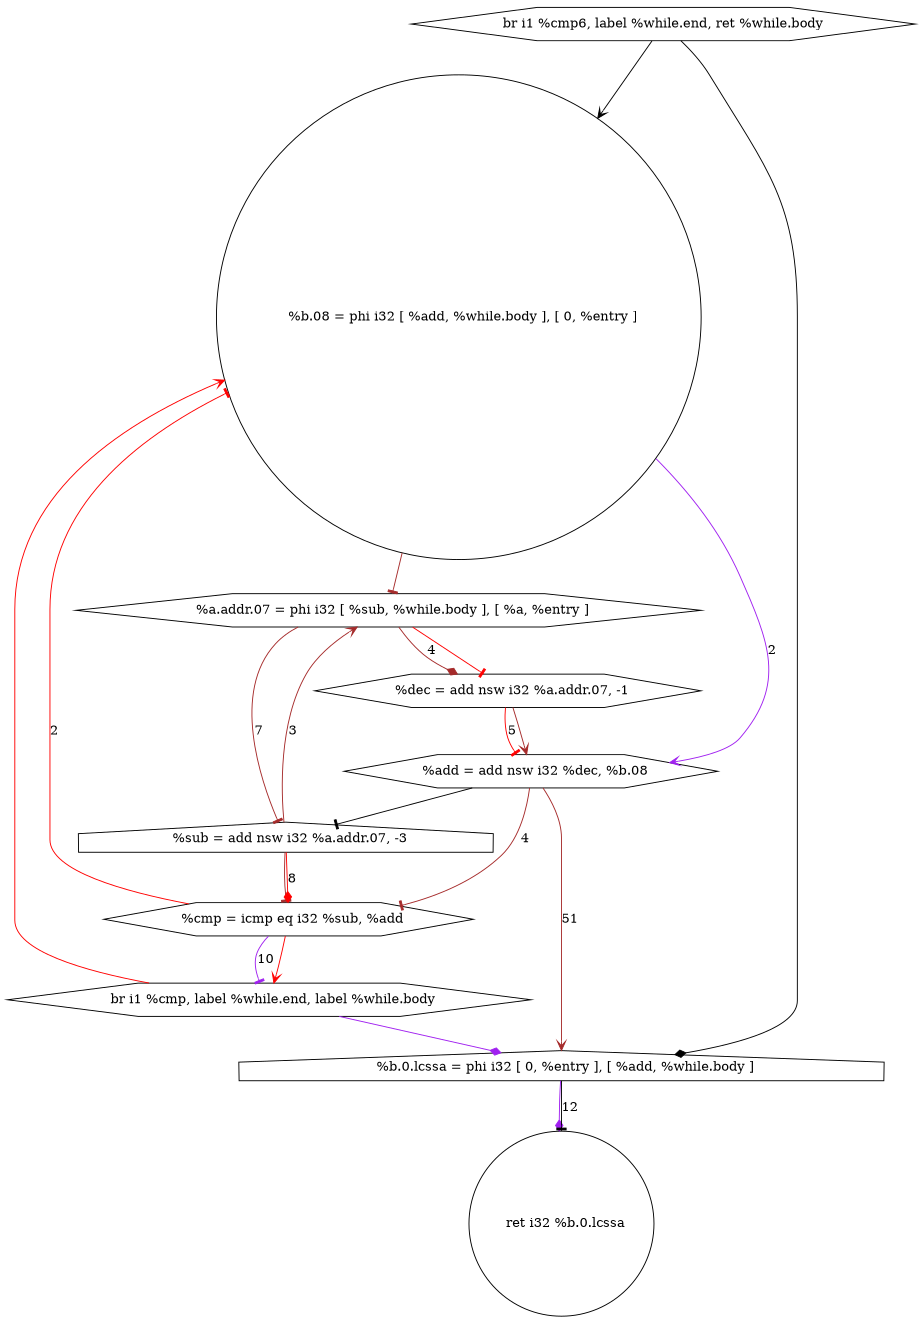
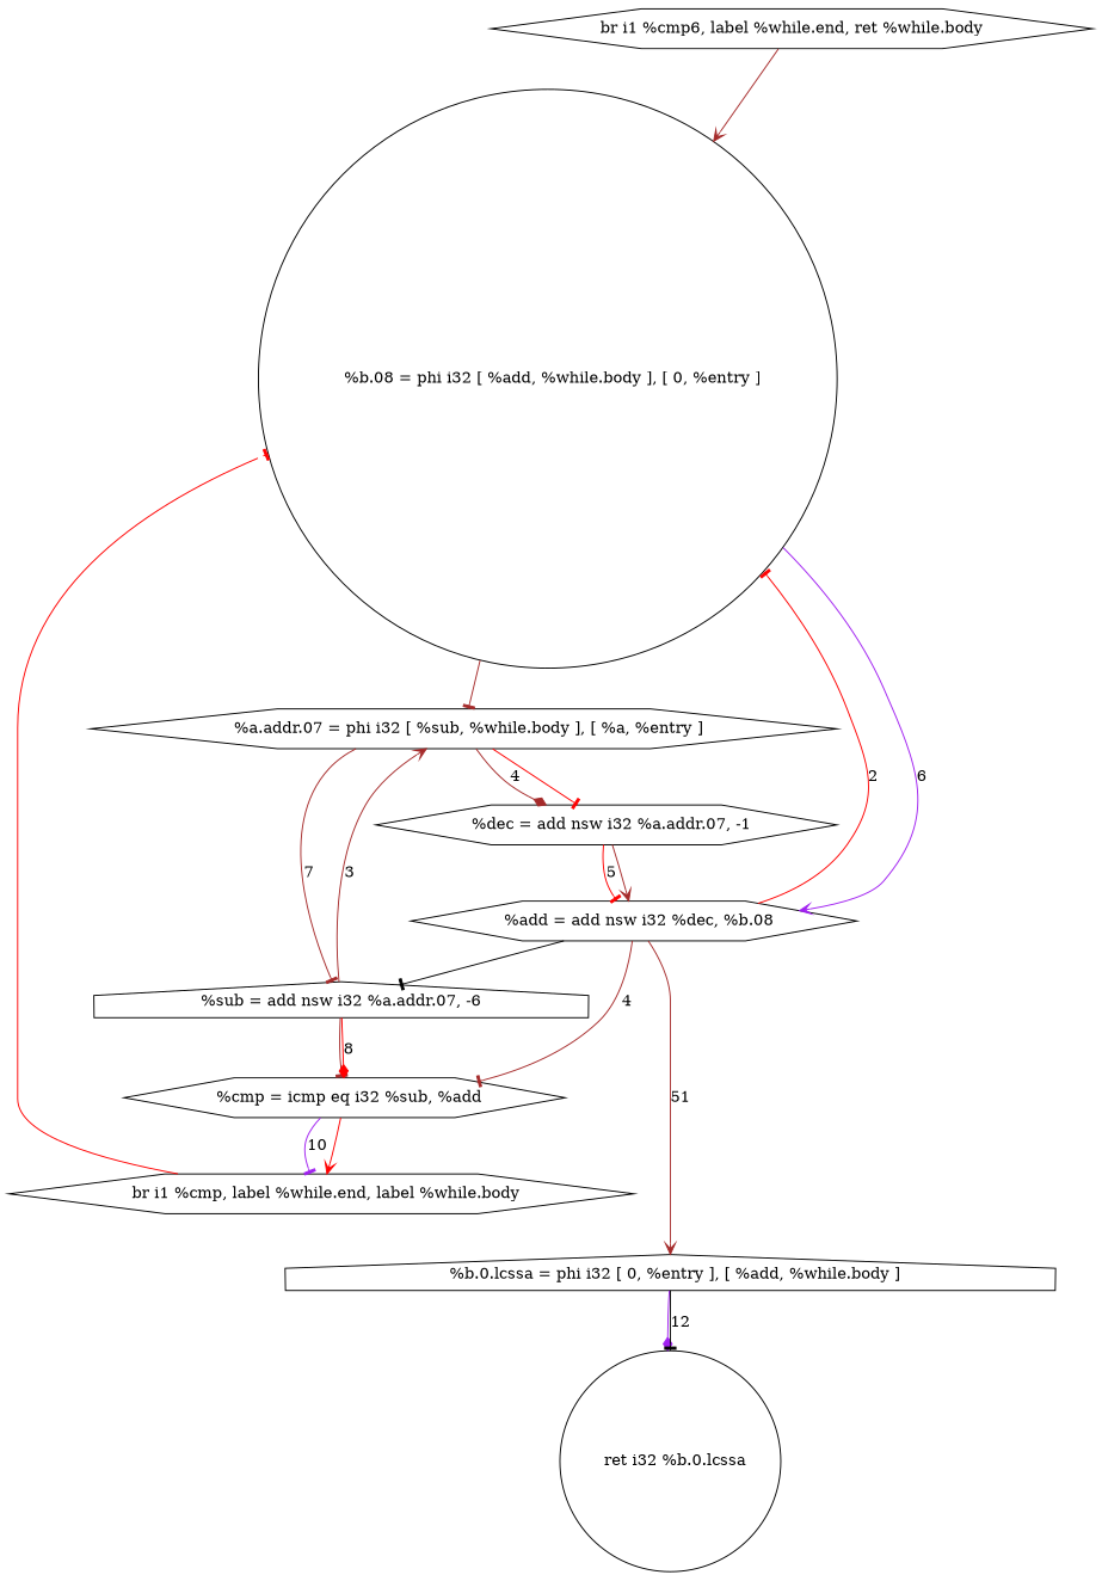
  digraph {
    node [shape=hexagon]
    edge [arrowhead=tee color=brown]
    n1 [label="br i1 %cmp6, label %while.end, ret %while.body"]
    n2 [label="  %b.08 = phi i32 [ %add, %while.body ], [ 0, %entry ]" shape=circle]
    n3 [label="  %b.0.lcssa = phi i32 [ 0, %entry ], [ %add, %while.body ]" shape=house]
    n4 [label="  %a.addr.07 = phi i32 [ %sub, %while.body ], [ %a, %entry ]"]
    n5 [label="  %add = add nsw i32 %dec, %b.08"]
    n6 [label="  ret i32 %b.0.lcssa" shape=circle]
    n7 [label="  %dec = add nsw i32 %a.addr.07, -1"]
-   n8 [label="  %sub = add nsw i32 %a.addr.07, -3" shape=house]
+   n8 [label="%sub = add nsw i32 %a.addr.07, -6" shape=house]
    n9 [label="  %cmp = icmp eq i32 %sub, %add"]
    n10 [label="  br i1 %cmp, label %while.end, label %while.body"]
-   n1 -> n2 [arrowhead=vee color=black]
-   n1 -> n3 [arrowhead=diamond color=black]
+   n1 -> n2 [arrowhead=vee]
    n2 -> n4
-   n2 -> n5 [arrowhead=vee color=purple label=2]
+   n2 -> n5 [arrowhead=vee color=purple label=6]
    n3 -> n6 [arrowhead=diamond color=purple]
    n3 -> n6 [color=black label=12]
    n4 -> n7 [color=red]
    n4 -> n7 [arrowhead=diamond label=4]
    n4 -> n8 [label=7]
-   n9 -> n2 [color=red label=2]
+   n5 -> n2 [color=red label=2]
    n5 -> n3 [arrowhead=vee label=51]
    n5 -> n8 [color=black]
    n5 -> n9 [label=4]
    n7 -> n5 [arrowhead=vee]
    n7 -> n5 [color=red label=5]
    n8 -> n4 [arrowhead=vee label=3]
    n8 -> n9
    n8 -> n9 [arrowhead=diamond color=red label=8]
    n9 -> n10 [arrowhead=vee color=red]
    n9 -> n10 [color=purple label=10]
-   n10 -> n2 [arrowhead=vee color=red]
-   n10 -> n3 [arrowhead=diamond color=purple]
+   n10 -> n2 [color=red]
  }
